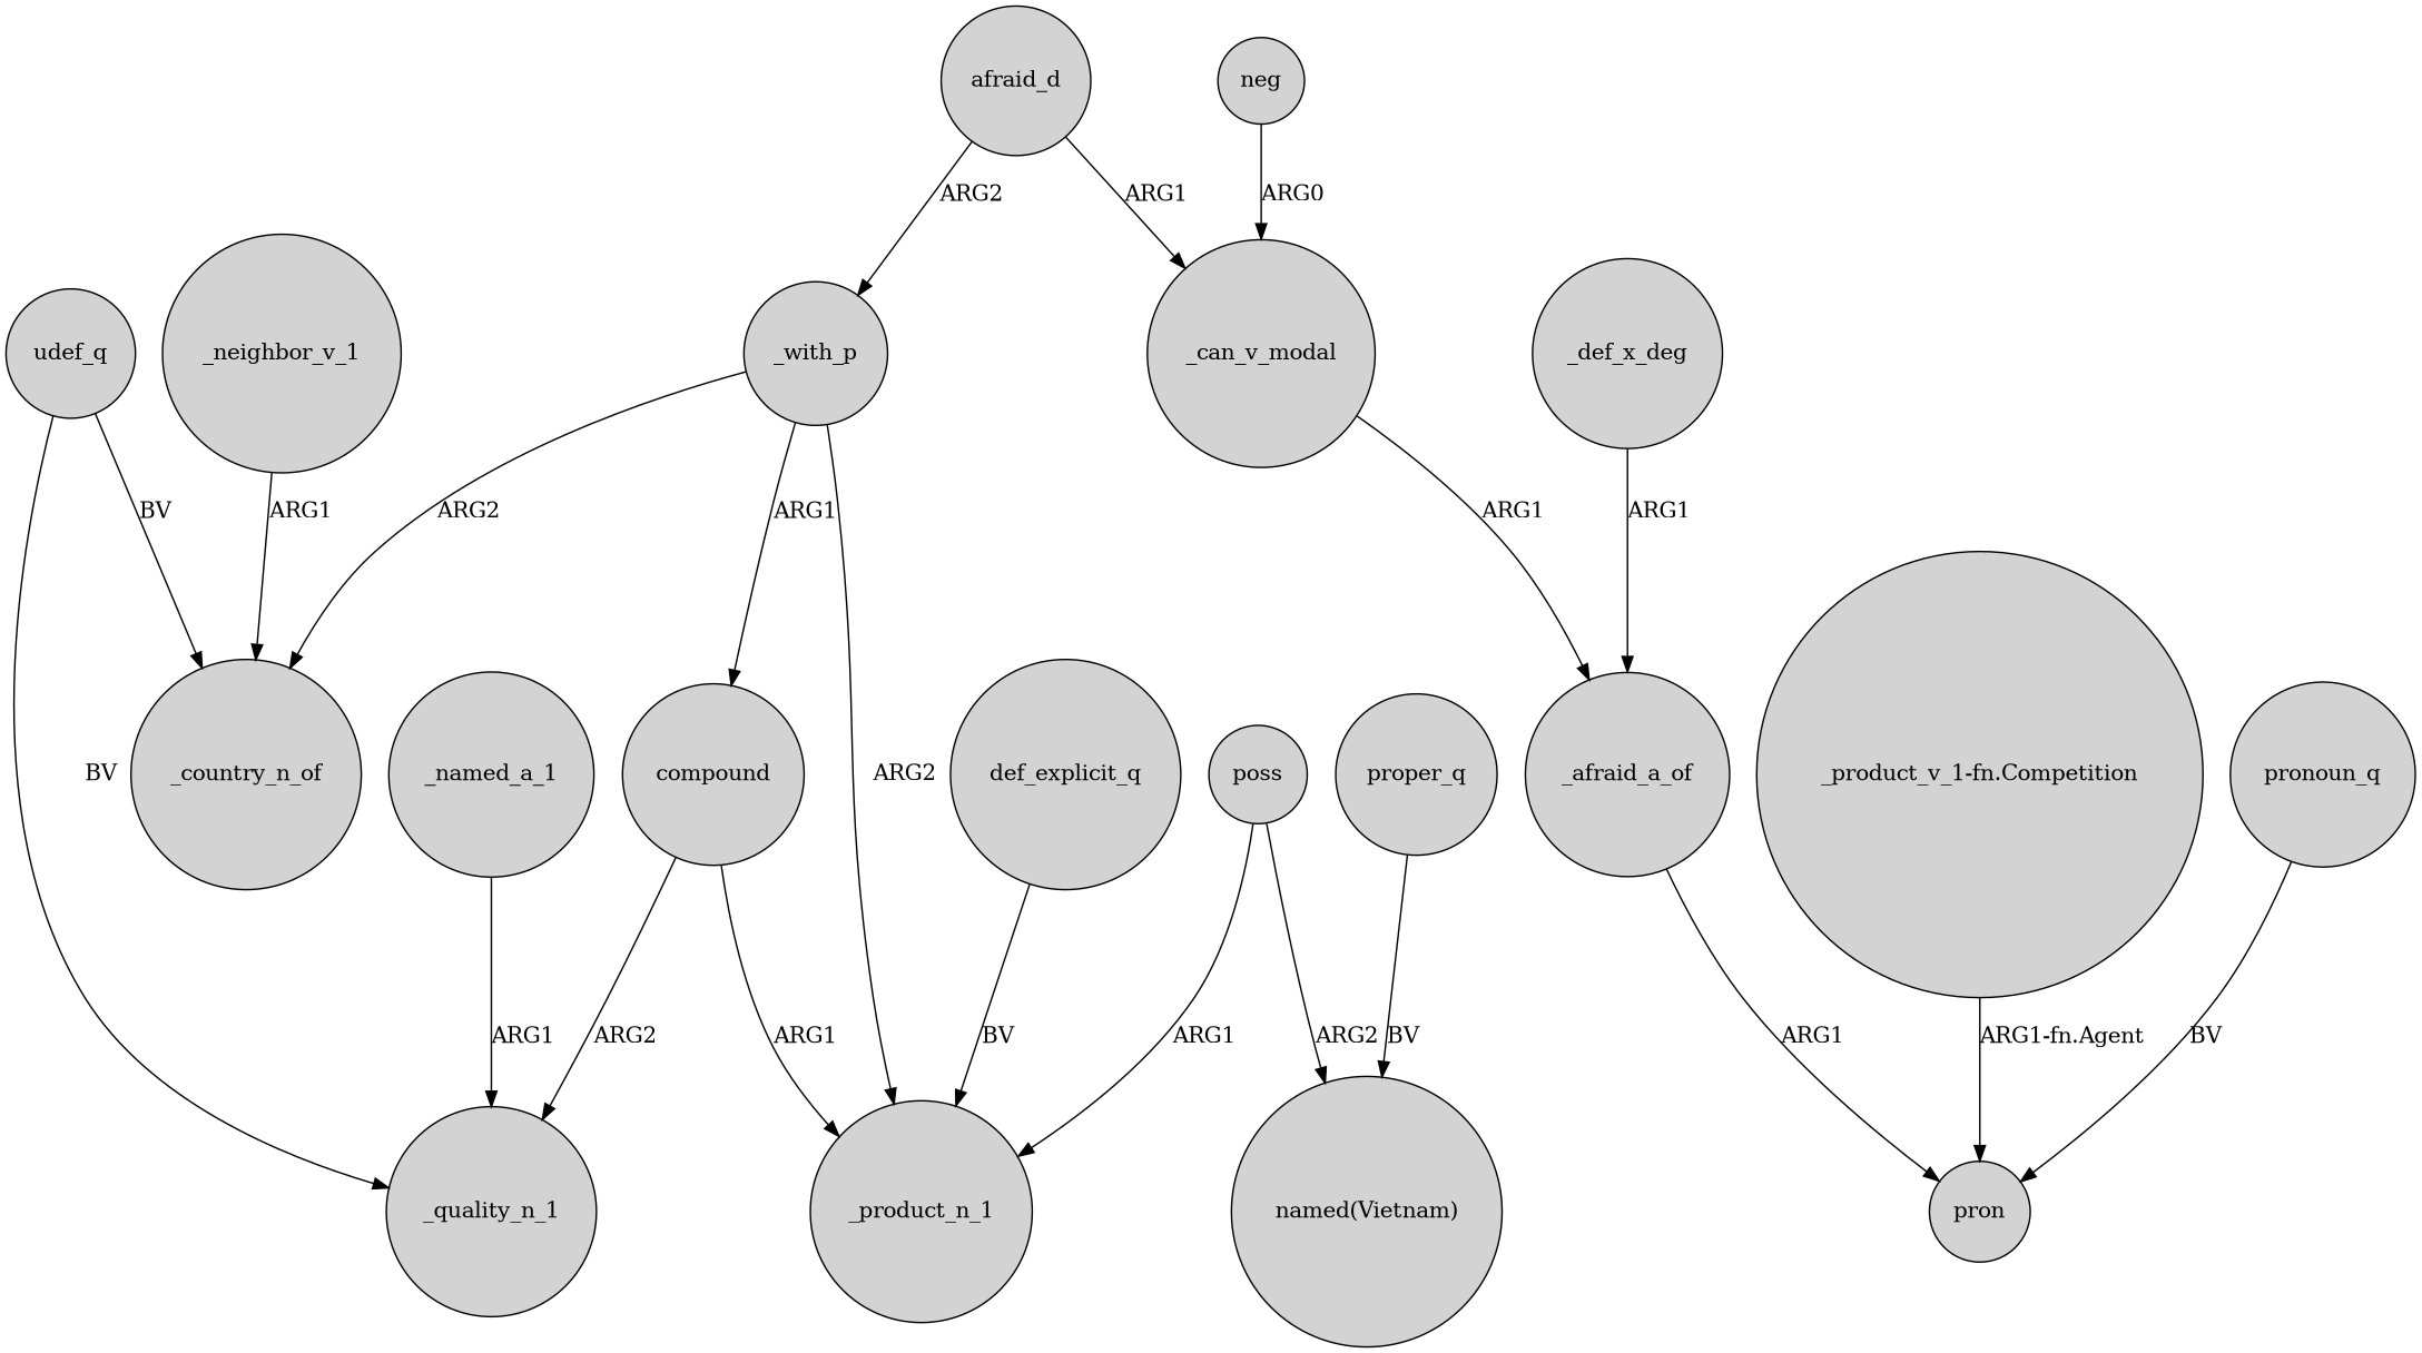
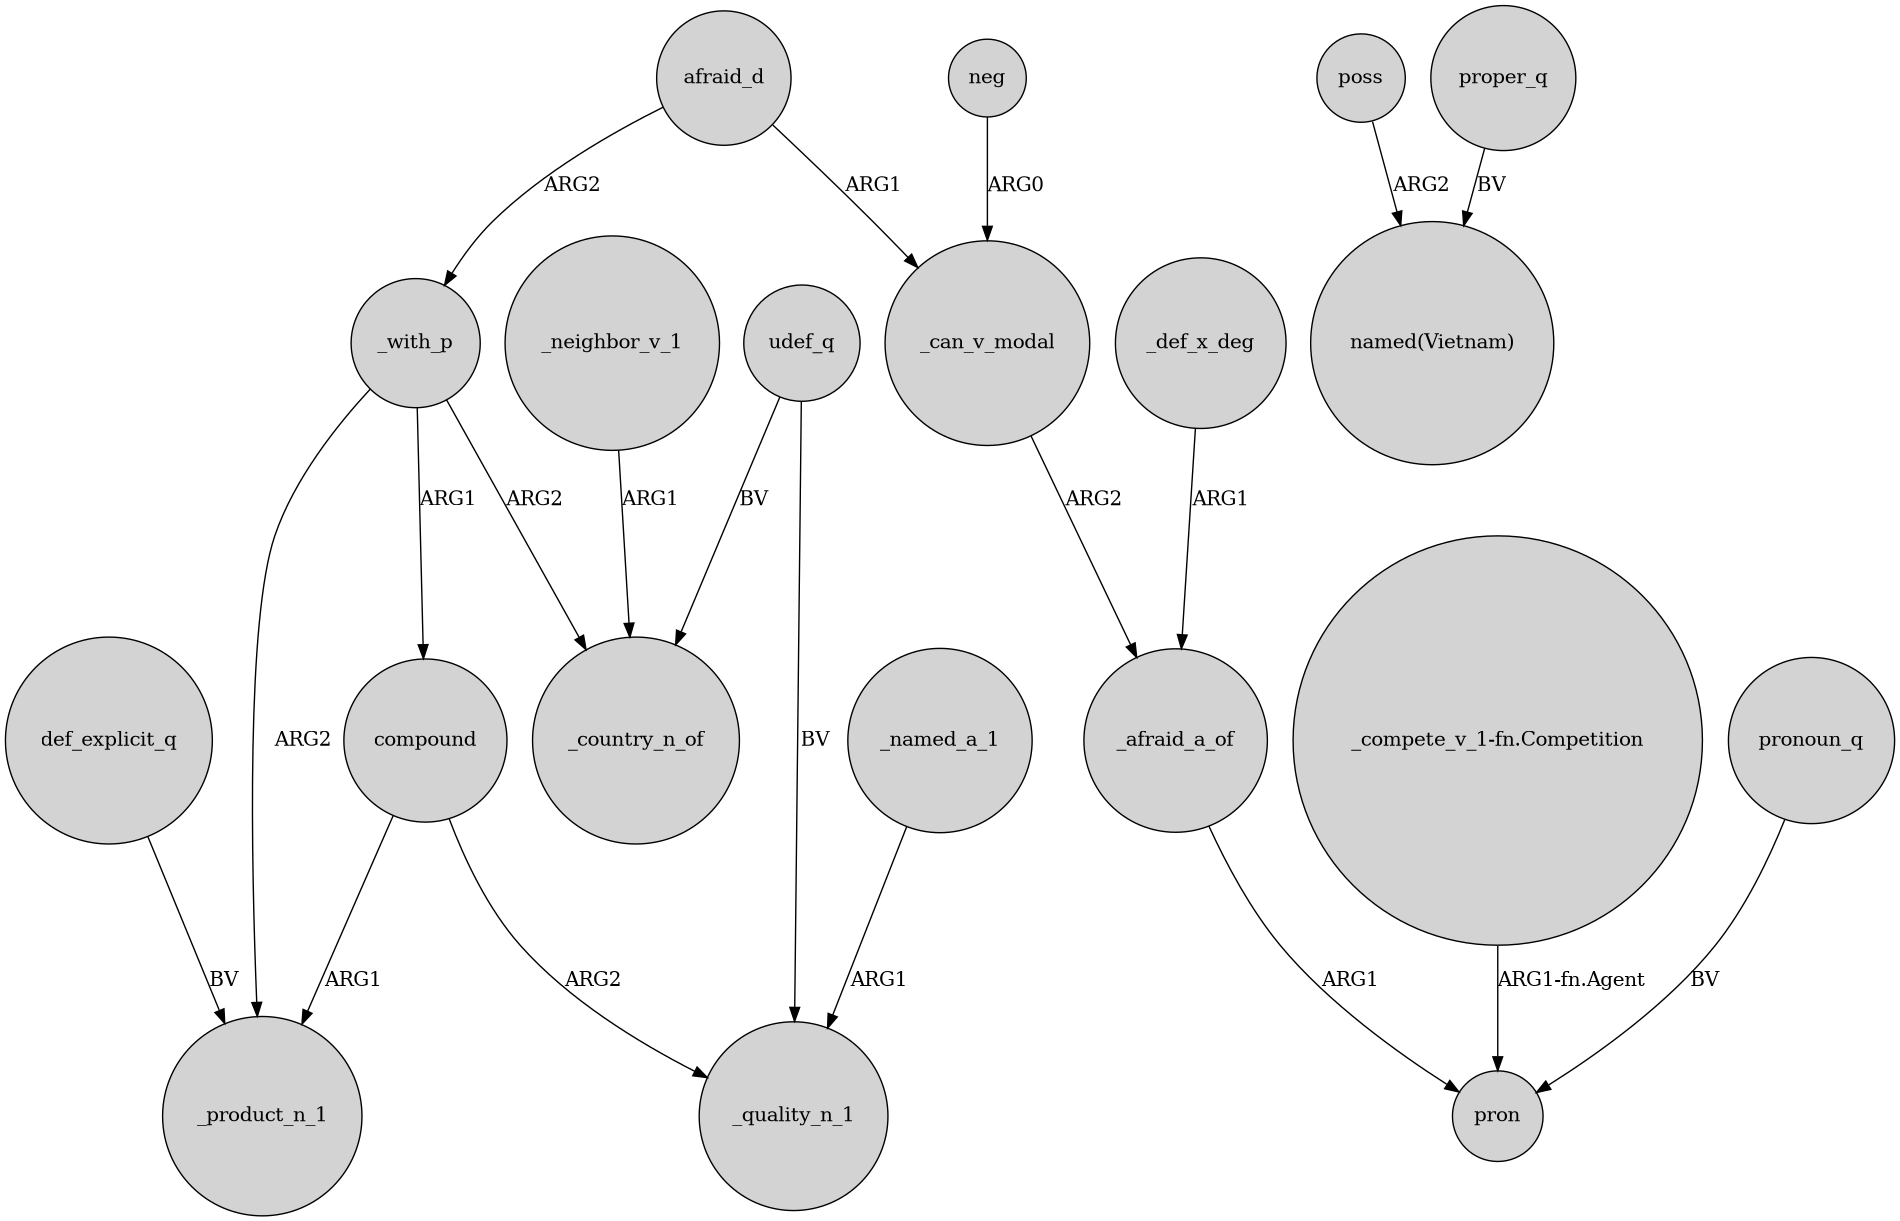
  digraph {
    fontname="DejaVu Serif"
    node [fontname="DejaVu Serif" shape=circle style=filled]
    edge [fontname="DejaVu Serif"]
    def_explicit_q
    _product_n_1
    udef_q
    _quality_n_1
    _country_n_of
    compound
    poss
    "named(Vietnam)"
    n9 [label=afraid_d]
    _with_p
    _can_v_modal
    _afraid_a_of
-   "_compete_v_1-fn.Competition" [label="_product_v_1-fn.Competition"]
+   "_compete_v_1-fn.Competition"
    pron
    n15 [label=_def_x_deg]
    neg
    pronoun_q
    proper_q
    _neighbor_v_1
    n20 [label=_named_a_1]
    def_explicit_q -> _product_n_1 [label=BV]
    udef_q -> _quality_n_1 [label=BV]
    udef_q -> _country_n_of [label=BV]
    compound -> _product_n_1 [label=ARG1]
    compound -> _quality_n_1 [label=ARG2]
-   poss -> _product_n_1 [label=ARG1]
    poss -> "named(Vietnam)" [label=ARG2]
    n9 -> _with_p [label=ARG2]
    n9 -> _can_v_modal [label=ARG1]
    _with_p -> _product_n_1 [label=ARG2]
    _with_p -> _country_n_of [label=ARG2]
    _with_p -> compound [label=ARG1]
-   _can_v_modal -> _afraid_a_of [label=ARG1]
+   _can_v_modal -> _afraid_a_of [label=ARG2]
    _afraid_a_of -> pron [label=ARG1]
    "_compete_v_1-fn.Competition" -> pron [label="ARG1-fn.Agent"]
    n15 -> _afraid_a_of [label=ARG1]
    neg -> _can_v_modal [label=ARG0]
    pronoun_q -> pron [label=BV]
    proper_q -> "named(Vietnam)" [label=BV]
    _neighbor_v_1 -> _country_n_of [label=ARG1]
    n20 -> _quality_n_1 [label=ARG1]
  }
